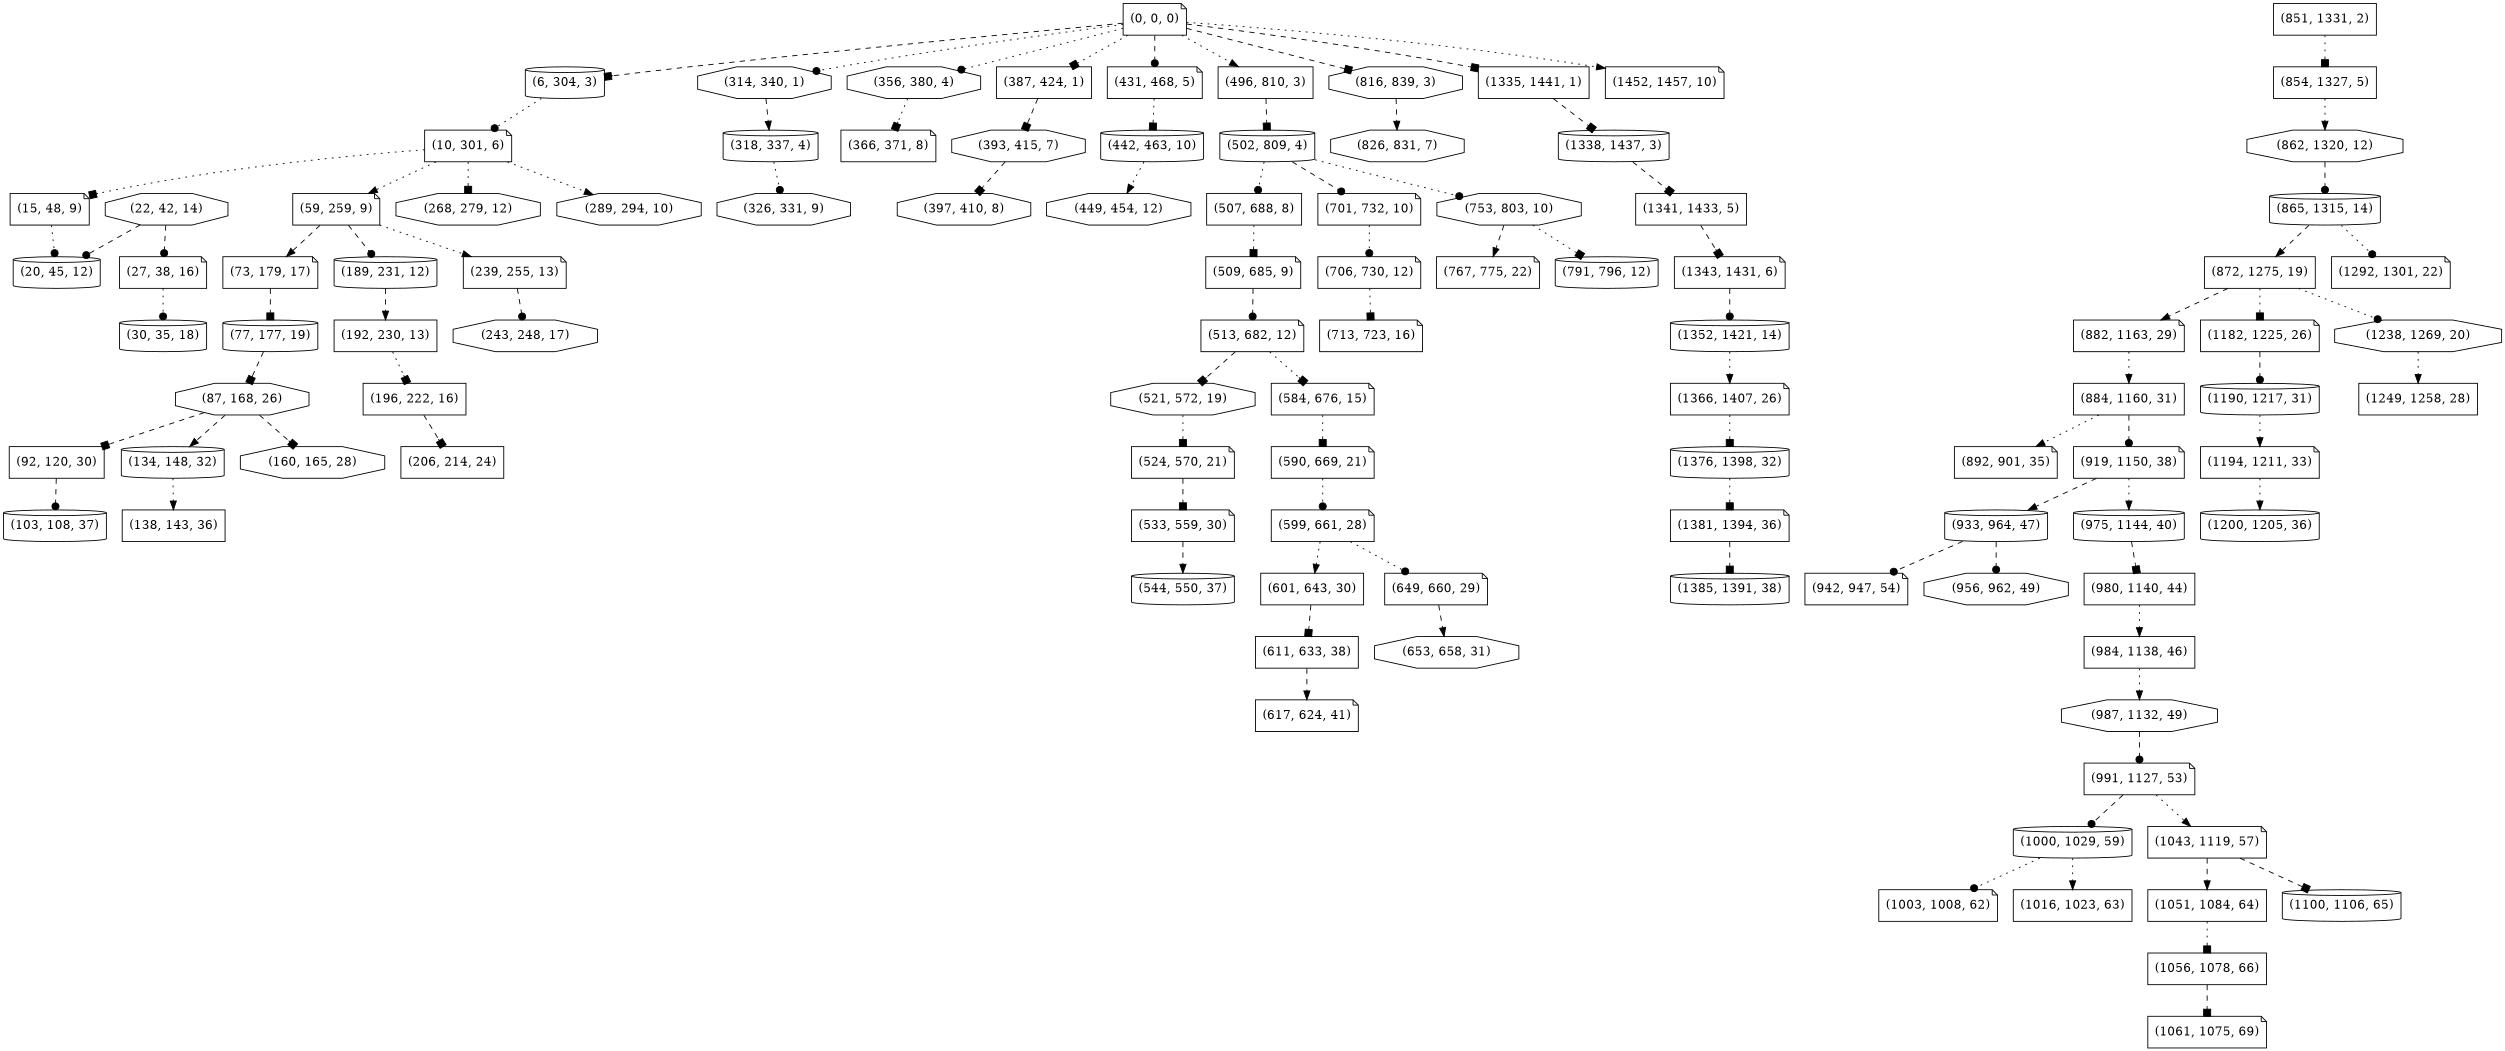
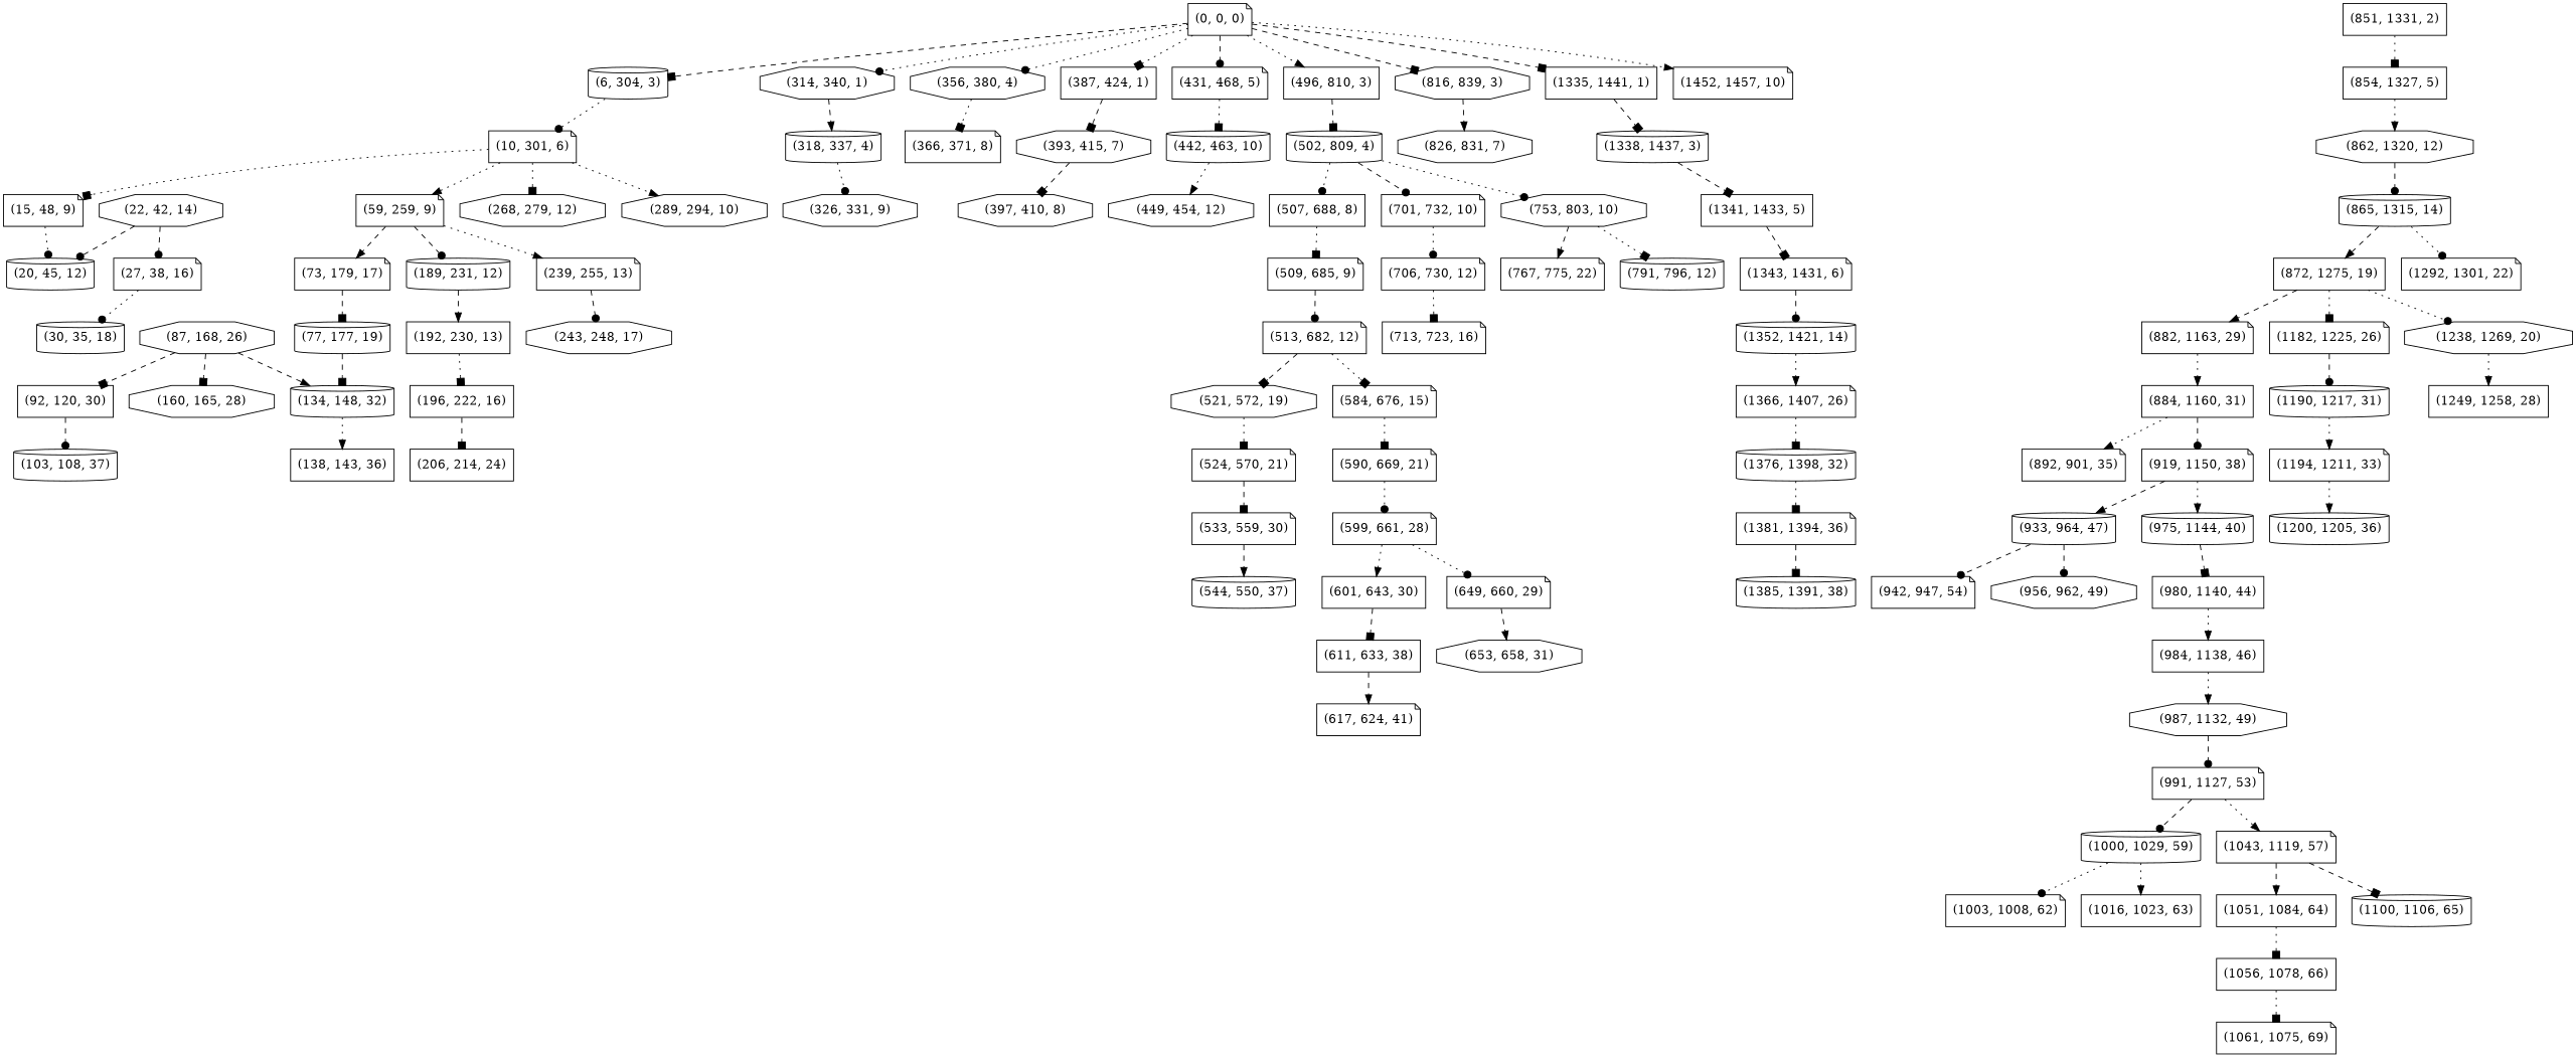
  digraph {
    node [shape=note]
    edge [arrowhead=box style=dotted]
    "(6, 304, 3)" [shape=cylinder]
    "(0, 0, 0)"
    "(314, 340, 1)" [shape=octagon]
    "(356, 380, 4)" [shape=octagon]
    "(387, 424, 1)" [shape=box]
    "(431, 468, 5)"
    "(496, 810, 3)" [shape=box]
    "(816, 839, 3)" [shape=octagon]
    "(1335, 1441, 1)" [shape=box]
    "(1452, 1457, 10)"
    "(10, 301, 6)"
    "(318, 337, 4)" [shape=cylinder]
    "(366, 371, 8)"
    "(393, 415, 7)" [shape=octagon]
    "(442, 463, 10)" [shape=cylinder]
    "(502, 809, 4)" [shape=cylinder]
    "(826, 831, 7)" [shape=octagon]
    "(851, 1331, 2)" [shape=box]
    "(854, 1327, 5)" [shape=box]
    "(1338, 1437, 3)" [shape=cylinder]
    "(15, 48, 9)"
    "(59, 259, 9)"
    "(268, 279, 12)" [shape=octagon]
    "(289, 294, 10)" [shape=octagon]
    "(20, 45, 12)" [shape=cylinder]
    "(73, 179, 17)"
    "(189, 231, 12)" [shape=cylinder]
    "(239, 255, 13)"
    "(22, 42, 14)" [shape=octagon]
    "(27, 38, 16)"
    "(30, 35, 18)" [shape=cylinder]
    "(77, 177, 19)" [shape=cylinder]
    "(192, 230, 13)" [shape=box]
    "(243, 248, 17)" [shape=octagon]
    "(87, 168, 26)" [shape=octagon]
    "(92, 120, 30)" [shape=box]
    "(134, 148, 32)" [shape=cylinder]
    "(160, 165, 28)" [shape=octagon]
    "(103, 108, 37)" [shape=cylinder]
    "(138, 143, 36)" [shape=box]
    "(196, 222, 16)" [shape=box]
    "(206, 214, 24)" [shape=box]
    "(326, 331, 9)" [shape=octagon]
    "(397, 410, 8)" [shape=octagon]
    "(449, 454, 12)" [shape=octagon]
    "(507, 688, 8)" [shape=box]
    "(701, 732, 10)"
    "(753, 803, 10)" [shape=octagon]
    "(509, 685, 9)"
    "(706, 730, 12)"
    "(767, 775, 22)"
    "(791, 796, 12)" [shape=cylinder]
    "(513, 682, 12)"
    "(521, 572, 19)" [shape=octagon]
    "(584, 676, 15)"
    "(524, 570, 21)"
    "(590, 669, 21)"
    "(533, 559, 30)"
    "(544, 550, 37)" [shape=cylinder]
    "(599, 661, 28)"
    "(601, 643, 30)" [shape=box]
    "(649, 660, 29)"
    "(611, 633, 38)" [shape=box]
    "(653, 658, 31)" [shape=octagon]
    "(617, 624, 41)"
    "(713, 723, 16)"
    "(862, 1320, 12)" [shape=octagon]
    "(865, 1315, 14)" [shape=cylinder]
    "(872, 1275, 19)" [shape=box]
    "(1292, 1301, 22)"
    "(882, 1163, 29)"
    "(1182, 1225, 26)"
    "(1238, 1269, 20)" [shape=octagon]
    "(884, 1160, 31)" [shape=box]
    "(1190, 1217, 31)" [shape=cylinder]
    "(1249, 1258, 28)" [shape=box]
    "(892, 901, 35)"
    "(919, 1150, 38)"
    "(933, 964, 47)" [shape=cylinder]
    "(975, 1144, 40)" [shape=cylinder]
    "(942, 947, 54)"
    "(956, 962, 49)" [shape=octagon]
    "(980, 1140, 44)" [shape=box]
    "(984, 1138, 46)" [shape=box]
    "(987, 1132, 49)" [shape=octagon]
    "(991, 1127, 53)"
    "(1000, 1029, 59)" [shape=cylinder]
    "(1043, 1119, 57)"
    "(1003, 1008, 62)"
    "(1016, 1023, 63)" [shape=box]
    "(1051, 1084, 64)" [shape=box]
    "(1100, 1106, 65)" [shape=cylinder]
    "(1056, 1078, 66)" [shape=box]
    "(1061, 1075, 69)"
    "(1194, 1211, 33)"
    "(1200, 1205, 36)" [shape=cylinder]
    "(1341, 1433, 5)" [shape=box]
    "(1343, 1431, 6)"
    "(1352, 1421, 14)" [shape=cylinder]
    "(1366, 1407, 26)"
    "(1376, 1398, 32)" [shape=cylinder]
    "(1381, 1394, 36)"
    "(1385, 1391, 38)" [shape=cylinder]
    "(6, 304, 3)" -> "(10, 301, 6)" [arrowhead=dot]
    "(0, 0, 0)" -> "(6, 304, 3)" [style=dashed]
    "(0, 0, 0)" -> "(314, 340, 1)" [arrowhead=dot]
    "(0, 0, 0)" -> "(356, 380, 4)" [arrowhead=dot]
    "(0, 0, 0)" -> "(387, 424, 1)"
    "(0, 0, 0)" -> "(431, 468, 5)" [arrowhead=dot style=dashed]
    "(0, 0, 0)" -> "(496, 810, 3)" [arrowhead=normal]
    "(0, 0, 0)" -> "(816, 839, 3)" [style=dashed]
    "(0, 0, 0)" -> "(1335, 1441, 1)" [style=dashed]
    "(0, 0, 0)" -> "(1452, 1457, 10)" [arrowhead=normal]
    "(314, 340, 1)" -> "(318, 337, 4)" [arrowhead=normal style=dashed]
    "(356, 380, 4)" -> "(366, 371, 8)"
    "(387, 424, 1)" -> "(393, 415, 7)" [style=dashed]
    "(431, 468, 5)" -> "(442, 463, 10)"
    "(496, 810, 3)" -> "(502, 809, 4)" [style=dashed]
    "(816, 839, 3)" -> "(826, 831, 7)" [arrowhead=normal style=dashed]
    "(1335, 1441, 1)" -> "(1338, 1437, 3)" [style=dashed]
    "(10, 301, 6)" -> "(15, 48, 9)"
    "(10, 301, 6)" -> "(59, 259, 9)" [arrowhead=normal]
    "(10, 301, 6)" -> "(268, 279, 12)"
    "(10, 301, 6)" -> "(289, 294, 10)" [arrowhead=normal]
    "(318, 337, 4)" -> "(326, 331, 9)" [arrowhead=dot]
    "(393, 415, 7)" -> "(397, 410, 8)" [style=dashed]
    "(442, 463, 10)" -> "(449, 454, 12)" [arrowhead=normal]
    "(502, 809, 4)" -> "(507, 688, 8)" [arrowhead=dot]
    "(502, 809, 4)" -> "(701, 732, 10)" [arrowhead=dot style=dashed]
    "(502, 809, 4)" -> "(753, 803, 10)" [arrowhead=dot]
    "(851, 1331, 2)" -> "(854, 1327, 5)"
    "(854, 1327, 5)" -> "(862, 1320, 12)" [arrowhead=normal]
    "(1338, 1437, 3)" -> "(1341, 1433, 5)" [style=dashed]
    "(15, 48, 9)" -> "(20, 45, 12)" [arrowhead=dot]
    "(59, 259, 9)" -> "(73, 179, 17)" [arrowhead=normal style=dashed]
    "(59, 259, 9)" -> "(189, 231, 12)" [arrowhead=dot style=dashed]
    "(59, 259, 9)" -> "(239, 255, 13)" [arrowhead=normal]
    "(73, 179, 17)" -> "(77, 177, 19)" [style=dashed]
    "(189, 231, 12)" -> "(192, 230, 13)" [arrowhead=normal style=dashed]
    "(239, 255, 13)" -> "(243, 248, 17)" [arrowhead=dot style=dashed]
    "(22, 42, 14)" -> "(20, 45, 12)" [arrowhead=dot style=dashed]
    "(22, 42, 14)" -> "(27, 38, 16)" [arrowhead=dot style=dashed]
    "(27, 38, 16)" -> "(30, 35, 18)" [arrowhead=dot]
-   "(77, 177, 19)" -> "(87, 168, 26)" [style=dashed]
+   "(77, 177, 19)" -> "(134, 148, 32)" [style=dashed]
    "(192, 230, 13)" -> "(196, 222, 16)"
    "(87, 168, 26)" -> "(92, 120, 30)" [style=dashed]
    "(87, 168, 26)" -> "(134, 148, 32)" [arrowhead=normal style=dashed]
    "(87, 168, 26)" -> "(160, 165, 28)" [style=dashed]
    "(92, 120, 30)" -> "(103, 108, 37)" [arrowhead=dot style=dashed]
    "(134, 148, 32)" -> "(138, 143, 36)" [arrowhead=normal]
    "(196, 222, 16)" -> "(206, 214, 24)" [style=dashed]
    "(507, 688, 8)" -> "(509, 685, 9)"
    "(701, 732, 10)" -> "(706, 730, 12)" [arrowhead=dot]
    "(753, 803, 10)" -> "(767, 775, 22)" [arrowhead=normal style=dashed]
    "(753, 803, 10)" -> "(791, 796, 12)"
    "(509, 685, 9)" -> "(513, 682, 12)" [arrowhead=dot style=dashed]
    "(706, 730, 12)" -> "(713, 723, 16)"
    "(513, 682, 12)" -> "(521, 572, 19)" [style=dashed]
    "(513, 682, 12)" -> "(584, 676, 15)"
    "(521, 572, 19)" -> "(524, 570, 21)"
    "(584, 676, 15)" -> "(590, 669, 21)"
    "(524, 570, 21)" -> "(533, 559, 30)" [style=dashed]
    "(590, 669, 21)" -> "(599, 661, 28)" [arrowhead=dot]
    "(533, 559, 30)" -> "(544, 550, 37)" [arrowhead=normal style=dashed]
    "(599, 661, 28)" -> "(601, 643, 30)" [arrowhead=normal]
    "(599, 661, 28)" -> "(649, 660, 29)" [arrowhead=dot]
    "(601, 643, 30)" -> "(611, 633, 38)" [style=dashed]
    "(649, 660, 29)" -> "(653, 658, 31)" [arrowhead=normal style=dashed]
    "(611, 633, 38)" -> "(617, 624, 41)" [arrowhead=normal style=dashed]
    "(862, 1320, 12)" -> "(865, 1315, 14)" [arrowhead=dot style=dashed]
    "(865, 1315, 14)" -> "(872, 1275, 19)" [arrowhead=normal style=dashed]
    "(865, 1315, 14)" -> "(1292, 1301, 22)" [arrowhead=dot]
    "(872, 1275, 19)" -> "(882, 1163, 29)" [arrowhead=normal style=dashed]
    "(872, 1275, 19)" -> "(1182, 1225, 26)"
    "(872, 1275, 19)" -> "(1238, 1269, 20)" [arrowhead=dot]
    "(882, 1163, 29)" -> "(884, 1160, 31)" [arrowhead=normal]
    "(1182, 1225, 26)" -> "(1190, 1217, 31)" [arrowhead=dot style=dashed]
    "(1238, 1269, 20)" -> "(1249, 1258, 28)" [arrowhead=normal]
    "(884, 1160, 31)" -> "(892, 901, 35)" [arrowhead=normal]
    "(884, 1160, 31)" -> "(919, 1150, 38)" [arrowhead=dot style=dashed]
    "(1190, 1217, 31)" -> "(1194, 1211, 33)" [arrowhead=normal]
    "(919, 1150, 38)" -> "(933, 964, 47)" [arrowhead=normal style=dashed]
    "(919, 1150, 38)" -> "(975, 1144, 40)" [arrowhead=normal]
    "(933, 964, 47)" -> "(942, 947, 54)" [arrowhead=dot style=dashed]
    "(933, 964, 47)" -> "(956, 962, 49)" [arrowhead=dot style=dashed]
    "(975, 1144, 40)" -> "(980, 1140, 44)" [style=dashed]
    "(980, 1140, 44)" -> "(984, 1138, 46)" [arrowhead=normal]
    "(984, 1138, 46)" -> "(987, 1132, 49)" [arrowhead=normal]
    "(987, 1132, 49)" -> "(991, 1127, 53)" [arrowhead=dot style=dashed]
    "(991, 1127, 53)" -> "(1000, 1029, 59)" [arrowhead=dot style=dashed]
    "(991, 1127, 53)" -> "(1043, 1119, 57)" [arrowhead=normal]
    "(1000, 1029, 59)" -> "(1003, 1008, 62)" [arrowhead=dot]
    "(1000, 1029, 59)" -> "(1016, 1023, 63)" [arrowhead=normal]
    "(1043, 1119, 57)" -> "(1051, 1084, 64)" [arrowhead=normal style=dashed]
    "(1043, 1119, 57)" -> "(1100, 1106, 65)" [style=dashed]
    "(1051, 1084, 64)" -> "(1056, 1078, 66)"
-   "(1056, 1078, 66)" -> "(1061, 1075, 69)" [style=dashed]
+   "(1056, 1078, 66)" -> "(1061, 1075, 69)"
    "(1194, 1211, 33)" -> "(1200, 1205, 36)" [arrowhead=normal]
    "(1341, 1433, 5)" -> "(1343, 1431, 6)" [style=dashed]
    "(1343, 1431, 6)" -> "(1352, 1421, 14)" [arrowhead=dot style=dashed]
    "(1352, 1421, 14)" -> "(1366, 1407, 26)" [arrowhead=normal]
    "(1366, 1407, 26)" -> "(1376, 1398, 32)"
    "(1376, 1398, 32)" -> "(1381, 1394, 36)"
    "(1381, 1394, 36)" -> "(1385, 1391, 38)" [style=dashed]
  }
